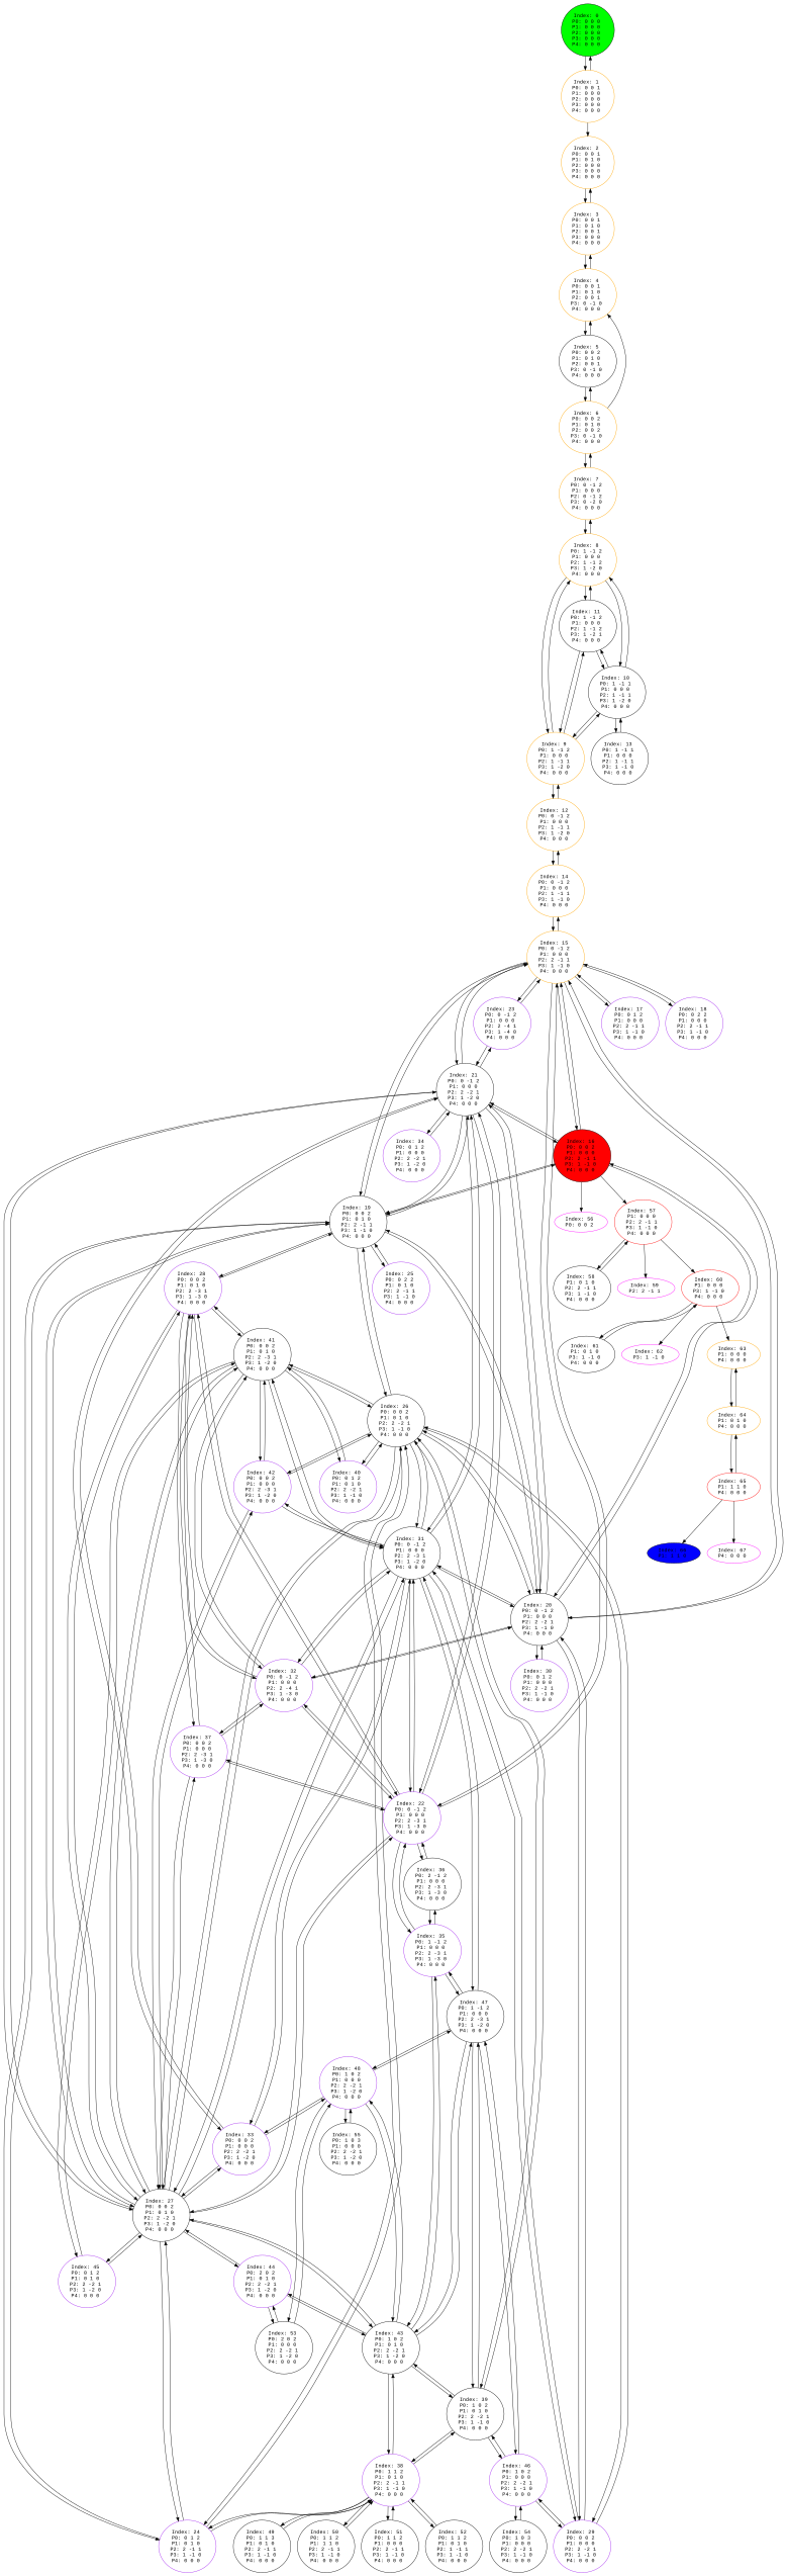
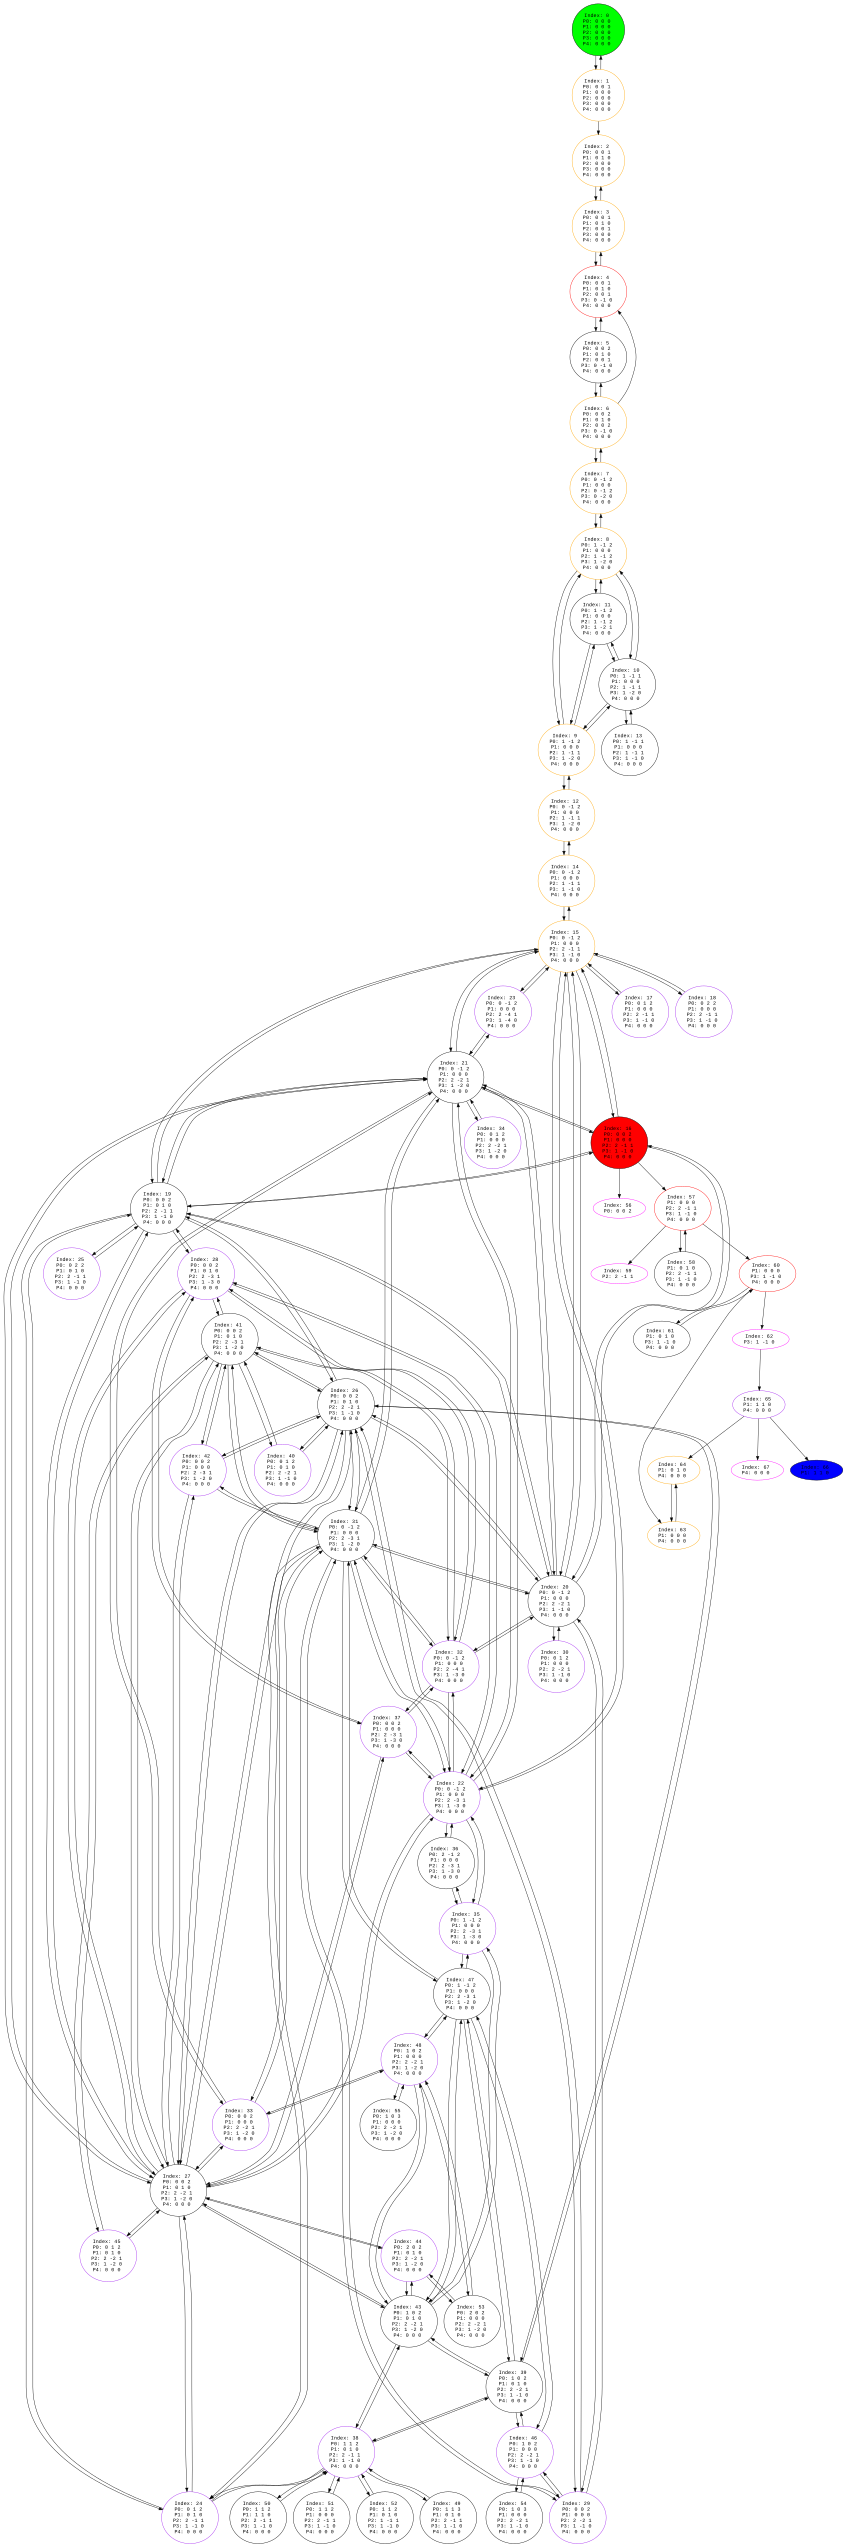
  digraph {
    color=black
    fontname="Liberation Mono"
    node [fontname="Liberation Mono"]
    edge [fontname="Liberation Mono"]
    n1 [fillcolor=green label="Index: 0 \nP0: 0 0 0 \nP1: 0 0 0 \nP2: 0 0 0 \nP3: 0 0 0 \nP4: 0 0 0 \n" style=filled]
    n2 [color=orange label="Index: 1 \nP0: 0 0 1 \nP1: 0 0 0 \nP2: 0 0 0 \nP3: 0 0 0 \nP4: 0 0 0 \n"]
    n3 [color=orange label="Index: 2 \nP0: 0 0 1 \nP1: 0 1 0 \nP2: 0 0 0 \nP3: 0 0 0 \nP4: 0 0 0 \n"]
    n4 [color=orange label="Index: 3 \nP0: 0 0 1 \nP1: 0 1 0 \nP2: 0 0 1 \nP3: 0 0 0 \nP4: 0 0 0 \n"]
-   n5 [color=orange label="Index: 4 \nP0: 0 0 1 \nP1: 0 1 0 \nP2: 0 0 1 \nP3: 0 -1 0 \nP4: 0 0 0 \n"]
+   n5 [color=red label="Index: 4 \nP0: 0 0 1 \nP1: 0 1 0 \nP2: 0 0 1 \nP3: 0 -1 0 \nP4: 0 0 0 \n"]
    n6 [label="Index: 5 \nP0: 0 0 2 \nP1: 0 1 0 \nP2: 0 0 1 \nP3: 0 -1 0 \nP4: 0 0 0 \n"]
    n7 [color=orange label="Index: 6 \nP0: 0 0 2 \nP1: 0 1 0 \nP2: 0 0 2 \nP3: 0 -1 0 \nP4: 0 0 0 \n"]
    n8 [color=orange label="Index: 7 \nP0: 0 -1 2 \nP1: 0 0 0 \nP2: 0 -1 2 \nP3: 0 -2 0 \nP4: 0 0 0 \n"]
    n9 [color=orange label="Index: 8 \nP0: 1 -1 2 \nP1: 0 0 0 \nP2: 1 -1 2 \nP3: 1 -2 0 \nP4: 0 0 0 \n"]
    n10 [color=orange label="Index: 9 \nP0: 1 -1 2 \nP1: 0 0 0 \nP2: 1 -1 1 \nP3: 1 -2 0 \nP4: 0 0 0 \n"]
    n11 [label="Index: 10 \nP0: 1 -1 1 \nP1: 0 0 0 \nP2: 1 -1 1 \nP3: 1 -2 0 \nP4: 0 0 0 \n"]
    n12 [label="Index: 11 \nP0: 1 -1 2 \nP1: 0 0 0 \nP2: 1 -1 2 \nP3: 1 -2 1 \nP4: 0 0 0 \n"]
    n13 [color=orange label="Index: 12 \nP0: 0 -1 2 \nP1: 0 0 0 \nP2: 1 -1 1 \nP3: 1 -2 0 \nP4: 0 0 0 \n"]
    n14 [label="Index: 13 \nP0: 1 -1 1 \nP1: 0 0 0 \nP2: 1 -1 1 \nP3: 1 -1 0 \nP4: 0 0 0 \n"]
    n15 [color=orange label="Index: 14 \nP0: 0 -1 2 \nP1: 0 0 0 \nP2: 1 -1 1 \nP3: 1 -1 0 \nP4: 0 0 0 \n"]
    n16 [color=orange label="Index: 15 \nP0: 0 -1 2 \nP1: 0 0 0 \nP2: 2 -1 1 \nP3: 1 -1 0 \nP4: 0 0 0 \n"]
    n17 [fillcolor=red label="Index: 16 \nP0: 0 0 2 \nP1: 0 0 0 \nP2: 2 -1 1 \nP3: 1 -1 0 \nP4: 0 0 0 \n" style=filled]
    n18 [color=purple label="Index: 17 \nP0: 0 1 2 \nP1: 0 0 0 \nP2: 2 -1 1 \nP3: 1 -1 0 \nP4: 0 0 0 \n"]
    n19 [color=purple label="Index: 18 \nP0: 0 2 2 \nP1: 0 0 0 \nP2: 2 -1 1 \nP3: 1 -1 0 \nP4: 0 0 0 \n"]
    n20 [label="Index: 19 \nP0: 0 0 2 \nP1: 0 1 0 \nP2: 2 -1 1 \nP3: 1 -1 0 \nP4: 0 0 0 \n"]
    n21 [label="Index: 20 \nP0: 0 -1 2 \nP1: 0 0 0 \nP2: 2 -2 1 \nP3: 1 -1 0 \nP4: 0 0 0 \n"]
    n22 [label="Index: 21 \nP0: 0 -1 2 \nP1: 0 0 0 \nP2: 2 -2 1 \nP3: 1 -2 0 \nP4: 0 0 0 \n"]
    n23 [color=purple label="Index: 22 \nP0: 0 -1 2 \nP1: 0 0 0 \nP2: 2 -3 1 \nP3: 1 -3 0 \nP4: 0 0 0 \n"]
    n24 [color=purple label="Index: 23 \nP0: 0 -1 2 \nP1: 0 0 0 \nP2: 2 -4 1 \nP3: 1 -4 0 \nP4: 0 0 0 \n"]
    n25 [color=fuchsia label="Index: 56 \nP0: 0 0 2 \n"]
    n26 [color=red label="Index: 57 \nP1: 0 0 0 \nP2: 2 -1 1 \nP3: 1 -1 0 \nP4: 0 0 0 \n"]
    n27 [color=purple label="Index: 24 \nP0: 0 1 2 \nP1: 0 1 0 \nP2: 2 -1 1 \nP3: 1 -1 0 \nP4: 0 0 0 \n"]
    n28 [color=purple label="Index: 25 \nP0: 0 2 2 \nP1: 0 1 0 \nP2: 2 -1 1 \nP3: 1 -1 0 \nP4: 0 0 0 \n"]
    n29 [label="Index: 26 \nP0: 0 0 2 \nP1: 0 1 0 \nP2: 2 -2 1 \nP3: 1 -1 0 \nP4: 0 0 0 \n"]
    n30 [label="Index: 27 \nP0: 0 0 2 \nP1: 0 1 0 \nP2: 2 -2 1 \nP3: 1 -2 0 \nP4: 0 0 0 \n"]
    n31 [color=purple label="Index: 28 \nP0: 0 0 2 \nP1: 0 1 0 \nP2: 2 -3 1 \nP3: 1 -3 0 \nP4: 0 0 0 \n"]
    n32 [color=purple label="Index: 29 \nP0: 0 0 2 \nP1: 0 0 0 \nP2: 2 -2 1 \nP3: 1 -1 0 \nP4: 0 0 0 \n"]
    n33 [color=purple label="Index: 30 \nP0: 0 1 2 \nP1: 0 0 0 \nP2: 2 -2 1 \nP3: 1 -1 0 \nP4: 0 0 0 \n"]
    n34 [label="Index: 31 \nP0: 0 -1 2 \nP1: 0 0 0 \nP2: 2 -3 1 \nP3: 1 -2 0 \nP4: 0 0 0 \n"]
    n35 [color=purple label="Index: 32 \nP0: 0 -1 2 \nP1: 0 0 0 \nP2: 2 -4 1 \nP3: 1 -3 0 \nP4: 0 0 0 \n"]
    n36 [color=purple label="Index: 33 \nP0: 0 0 2 \nP1: 0 0 0 \nP2: 2 -2 1 \nP3: 1 -2 0 \nP4: 0 0 0 \n"]
    n37 [color=purple label="Index: 34 \nP0: 0 1 2 \nP1: 0 0 0 \nP2: 2 -2 1 \nP3: 1 -2 0 \nP4: 0 0 0 \n"]
    n38 [color=purple label="Index: 35 \nP0: 1 -1 2 \nP1: 0 0 0 \nP2: 2 -3 1 \nP3: 1 -3 0 \nP4: 0 0 0 \n"]
    n39 [label="Index: 36 \nP0: 2 -1 2 \nP1: 0 0 0 \nP2: 2 -3 1 \nP3: 1 -3 0 \nP4: 0 0 0 \n"]
    n40 [color=purple label="Index: 37 \nP0: 0 0 2 \nP1: 0 0 0 \nP2: 2 -3 1 \nP3: 1 -3 0 \nP4: 0 0 0 \n"]
    n41 [label="Index: 58 \nP1: 0 1 0 \nP2: 2 -1 1 \nP3: 1 -1 0 \nP4: 0 0 0 \n"]
    n42 [color=fuchsia label="Index: 59 \nP2: 2 -1 1 \n"]
    n43 [color=red label="Index: 60 \nP1: 0 0 0 \nP3: 1 -1 0 \nP4: 0 0 0 \n"]
    n44 [color=purple label="Index: 38 \nP0: 1 1 2 \nP1: 0 1 0 \nP2: 2 -1 1 \nP3: 1 -1 0 \nP4: 0 0 0 \n"]
    n45 [label="Index: 39 \nP0: 1 0 2 \nP1: 0 1 0 \nP2: 2 -2 1 \nP3: 1 -1 0 \nP4: 0 0 0 \n"]
    n46 [color=purple label="Index: 40 \nP0: 0 1 2 \nP1: 0 1 0 \nP2: 2 -2 1 \nP3: 1 -1 0 \nP4: 0 0 0 \n"]
    n47 [label="Index: 41 \nP0: 0 0 2 \nP1: 0 1 0 \nP2: 2 -3 1 \nP3: 1 -2 0 \nP4: 0 0 0 \n"]
    n48 [color=purple label="Index: 42 \nP0: 0 0 2 \nP1: 0 0 0 \nP2: 2 -3 1 \nP3: 1 -2 0 \nP4: 0 0 0 \n"]
    n49 [label="Index: 43 \nP0: 1 0 2 \nP1: 0 1 0 \nP2: 2 -2 1 \nP3: 1 -2 0 \nP4: 0 0 0 \n"]
    n50 [color=purple label="Index: 44 \nP0: 2 0 2 \nP1: 0 1 0 \nP2: 2 -2 1 \nP3: 1 -2 0 \nP4: 0 0 0 \n"]
    n51 [color=purple label="Index: 45 \nP0: 0 1 2 \nP1: 0 1 0 \nP2: 2 -2 1 \nP3: 1 -2 0 \nP4: 0 0 0 \n"]
    n52 [color=purple label="Index: 46 \nP0: 1 0 2 \nP1: 0 0 0 \nP2: 2 -2 1 \nP3: 1 -1 0 \nP4: 0 0 0 \n"]
    n53 [label="Index: 47 \nP0: 1 -1 2 \nP1: 0 0 0 \nP2: 2 -3 1 \nP3: 1 -2 0 \nP4: 0 0 0 \n"]
    n54 [color=purple label="Index: 48 \nP0: 1 0 2 \nP1: 0 0 0 \nP2: 2 -2 1 \nP3: 1 -2 0 \nP4: 0 0 0 \n"]
    n55 [label="Index: 49 \nP0: 1 1 3 \nP1: 0 1 0 \nP2: 2 -1 1 \nP3: 1 -1 0 \nP4: 0 0 0 \n"]
    n56 [label="Index: 50 \nP0: 1 1 2 \nP1: 1 1 0 \nP2: 2 -1 1 \nP3: 1 -1 0 \nP4: 0 0 0 \n"]
    n57 [label="Index: 51 \nP0: 1 1 2 \nP1: 0 0 0 \nP2: 2 -1 1 \nP3: 1 -1 0 \nP4: 0 0 0 \n"]
    n58 [label="Index: 52 \nP0: 1 1 2 \nP1: 0 1 0 \nP2: 1 -1 1 \nP3: 1 -1 0 \nP4: 0 0 0 \n"]
    n59 [label="Index: 53 \nP0: 2 0 2 \nP1: 0 0 0 \nP2: 2 -2 1 \nP3: 1 -2 0 \nP4: 0 0 0 \n"]
    n60 [label="Index: 54 \nP0: 1 0 3 \nP1: 0 0 0 \nP2: 2 -2 1 \nP3: 1 -1 0 \nP4: 0 0 0 \n"]
    n61 [label="Index: 55 \nP0: 1 0 3 \nP1: 0 0 0 \nP2: 2 -2 1 \nP3: 1 -2 0 \nP4: 0 0 0 \n"]
    n62 [label="Index: 61 \nP1: 0 1 0 \nP3: 1 -1 0 \nP4: 0 0 0 \n"]
    n63 [color=fuchsia label="Index: 62 \nP3: 1 -1 0 \n"]
    n64 [color=orange label="Index: 63 \nP1: 0 0 0 \nP4: 0 0 0 \n"]
    n65 [color=orange label="Index: 64 \nP1: 0 1 0 \nP4: 0 0 0 \n"]
-   n66 [color=red label="Index: 65 \nP1: 1 1 0 \nP4: 0 0 0 \n"]
+   n66 [color=purple label="Index: 65 \nP1: 1 1 0 \nP4: 0 0 0 \n"]
    n67 [fillcolor=blue label="Index: 66 \nP1: 1 1 0 \n" style=filled]
    n68 [color=fuchsia label="Index: 67 \nP4: 0 0 0 \n"]
    n1 -> n2
    n2 -> n1
    n2 -> n3
    n3 -> n4
    n4 -> n3
    n4 -> n5
    n5 -> n4
    n5 -> n6
    n6 -> n5
    n6 -> n7
    n7 -> n5
    n7 -> n6
    n7 -> n8
    n8 -> n7
    n8 -> n9
    n9 -> n8
    n9 -> n10
    n9 -> n11
    n9 -> n12
    n10 -> n9
    n10 -> n11
    n10 -> n12
    n10 -> n13
    n11 -> n9
    n11 -> n10
    n11 -> n12
    n11 -> n14
    n12 -> n9
    n12 -> n10
    n12 -> n11
    n13 -> n10
    n13 -> n15
    n14 -> n11
    n15 -> n13
    n15 -> n16
    n16 -> n15
    n16 -> n17
    n16 -> n18
    n16 -> n19
    n16 -> n20
    n16 -> n21
    n16 -> n22
    n16 -> n23
    n16 -> n24
    n17 -> n16
    n17 -> n20
    n17 -> n21
    n17 -> n22
    n17 -> n25
    n17 -> n26
    n18 -> n16
    n19 -> n16
    n20 -> n16
    n20 -> n17
    n20 -> n21
    n20 -> n22
    n20 -> n27
    n20 -> n28
    n20 -> n29
    n20 -> n30
    n20 -> n31
    n21 -> n16
    n21 -> n17
    n21 -> n20
    n21 -> n22
    n21 -> n29
    n21 -> n32
    n21 -> n33
    n21 -> n34
    n21 -> n35
    n22 -> n16
    n22 -> n17
    n22 -> n20
    n22 -> n21
    n22 -> n23
    n22 -> n24
    n22 -> n30
    n22 -> n34
    n22 -> n36
    n22 -> n37
    n23 -> n16
    n23 -> n22
    n23 -> n30
    n23 -> n31
    n23 -> n34
    n23 -> n35
    n23 -> n38
    n23 -> n39
    n23 -> n40
    n24 -> n16
    n24 -> n22
    n26 -> n41
    n26 -> n42
    n26 -> n43
    n27 -> n20
    n27 -> n29
    n27 -> n30
    n27 -> n44
    n28 -> n20
    n29 -> n20
    n29 -> n21
    n29 -> n27
    n29 -> n30
    n29 -> n32
    n29 -> n34
    n29 -> n45
    n29 -> n46
    n29 -> n47
    n29 -> n48
    n30 -> n20
    n30 -> n22
    n30 -> n23
    n30 -> n27
    n30 -> n29
    n30 -> n31
    n30 -> n34
    n30 -> n36
    n30 -> n40
    n30 -> n47
    n30 -> n48
    n30 -> n49
    n30 -> n50
    n30 -> n51
    n31 -> n20
    n31 -> n23
    n31 -> n30
    n31 -> n35
    n31 -> n40
    n31 -> n47
    n32 -> n21
    n32 -> n29
    n32 -> n34
    n32 -> n52
    n33 -> n21
    n34 -> n21
    n34 -> n22
    n34 -> n23
    n34 -> n29
    n34 -> n30
    n34 -> n32
    n34 -> n35
    n34 -> n36
    n34 -> n47
    n34 -> n48
    n34 -> n53
    n35 -> n21
    n35 -> n23
    n35 -> n31
    n35 -> n34
    n35 -> n40
    n35 -> n47
    n36 -> n22
    n36 -> n30
    n36 -> n34
    n36 -> n54
    n37 -> n22
    n38 -> n23
    n38 -> n39
    n38 -> n49
    n38 -> n53
    n39 -> n23
    n39 -> n38
    n40 -> n23
    n40 -> n30
    n40 -> n31
    n40 -> n35
    n41 -> n26
    n43 -> n62
    n43 -> n63
    n43 -> n64
    n44 -> n27
    n44 -> n45
    n44 -> n49
    n44 -> n55
    n44 -> n56
    n44 -> n57
    n44 -> n58
    n45 -> n29
    n45 -> n44
    n45 -> n49
    n45 -> n52
    n45 -> n53
    n46 -> n29
    n46 -> n47
    n47 -> n29
    n47 -> n30
    n47 -> n31
    n47 -> n34
    n47 -> n35
    n47 -> n46
    n47 -> n48
    n47 -> n51
    n48 -> n29
    n48 -> n30
    n48 -> n34
    n48 -> n47
    n49 -> n30
    n49 -> n38
    n49 -> n44
    n49 -> n45
    n49 -> n50
    n49 -> n53
    n49 -> n54
    n50 -> n30
    n50 -> n49
    n50 -> n59
    n51 -> n30
    n51 -> n47
    n52 -> n32
    n52 -> n45
    n52 -> n53
    n52 -> n60
    n53 -> n34
    n53 -> n38
    n53 -> n45
    n53 -> n49
    n53 -> n52
    n53 -> n54
    n54 -> n36
    n54 -> n49
    n54 -> n53
    n54 -> n59
    n54 -> n61
    n55 -> n44
    n56 -> n44
    n57 -> n44
    n58 -> n44
    n59 -> n50
    n59 -> n54
    n60 -> n52
    n61 -> n54
    n62 -> n43
    n64 -> n65
    n65 -> n64
-   n65 -> n66
+   n63 -> n66
    n66 -> n65
    n66 -> n67
    n66 -> n68
  }
